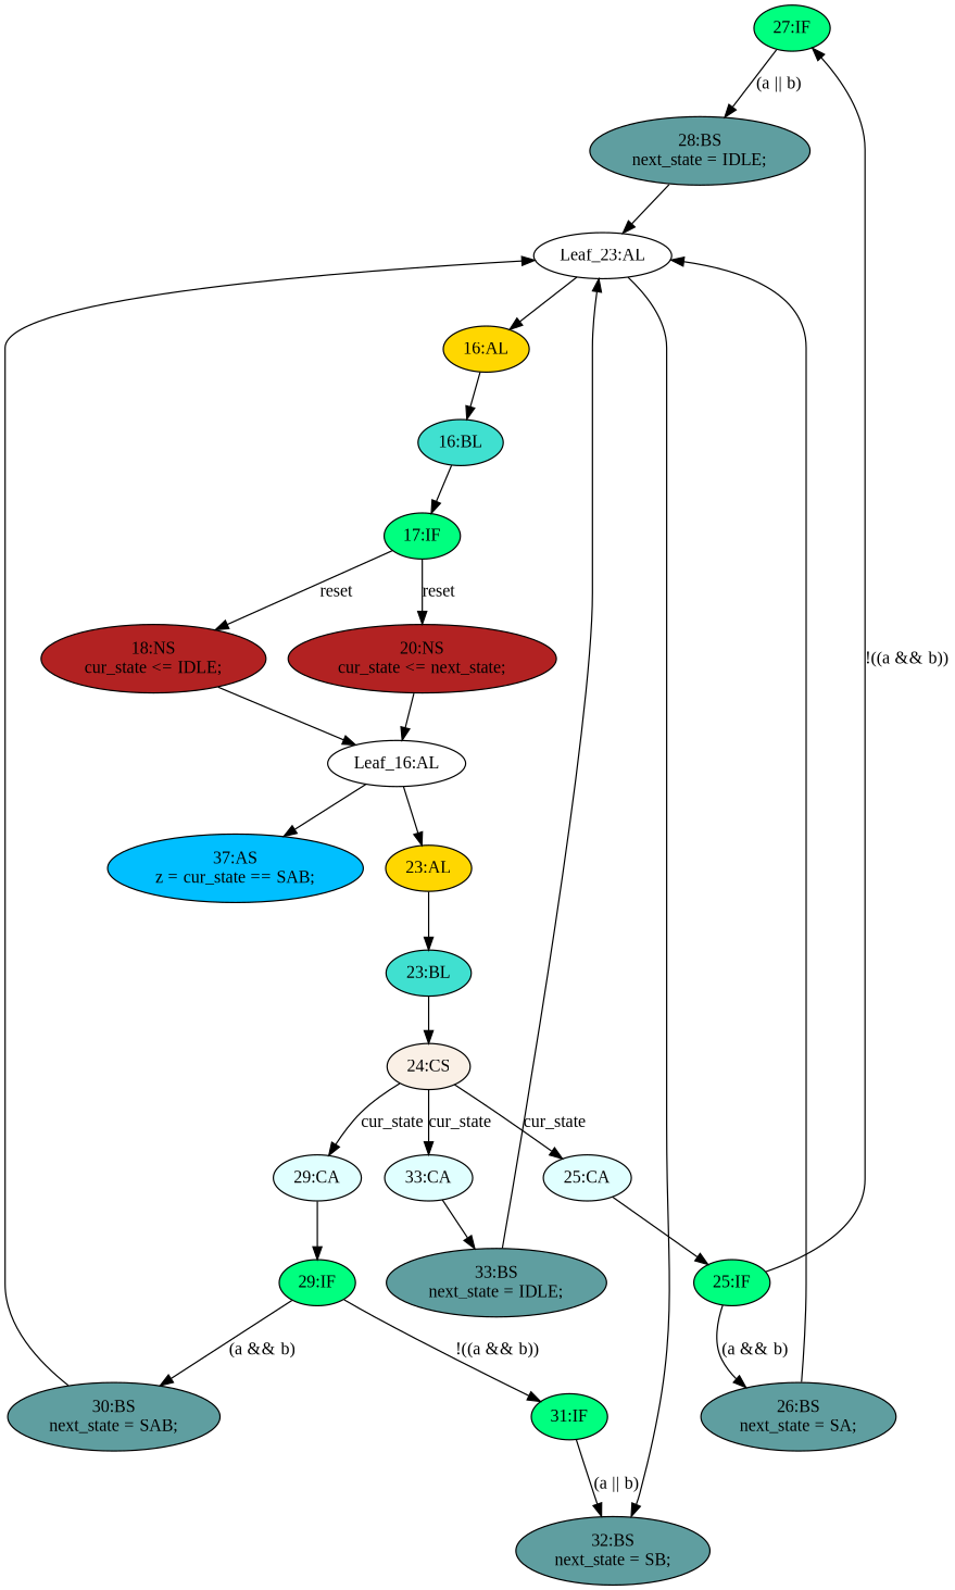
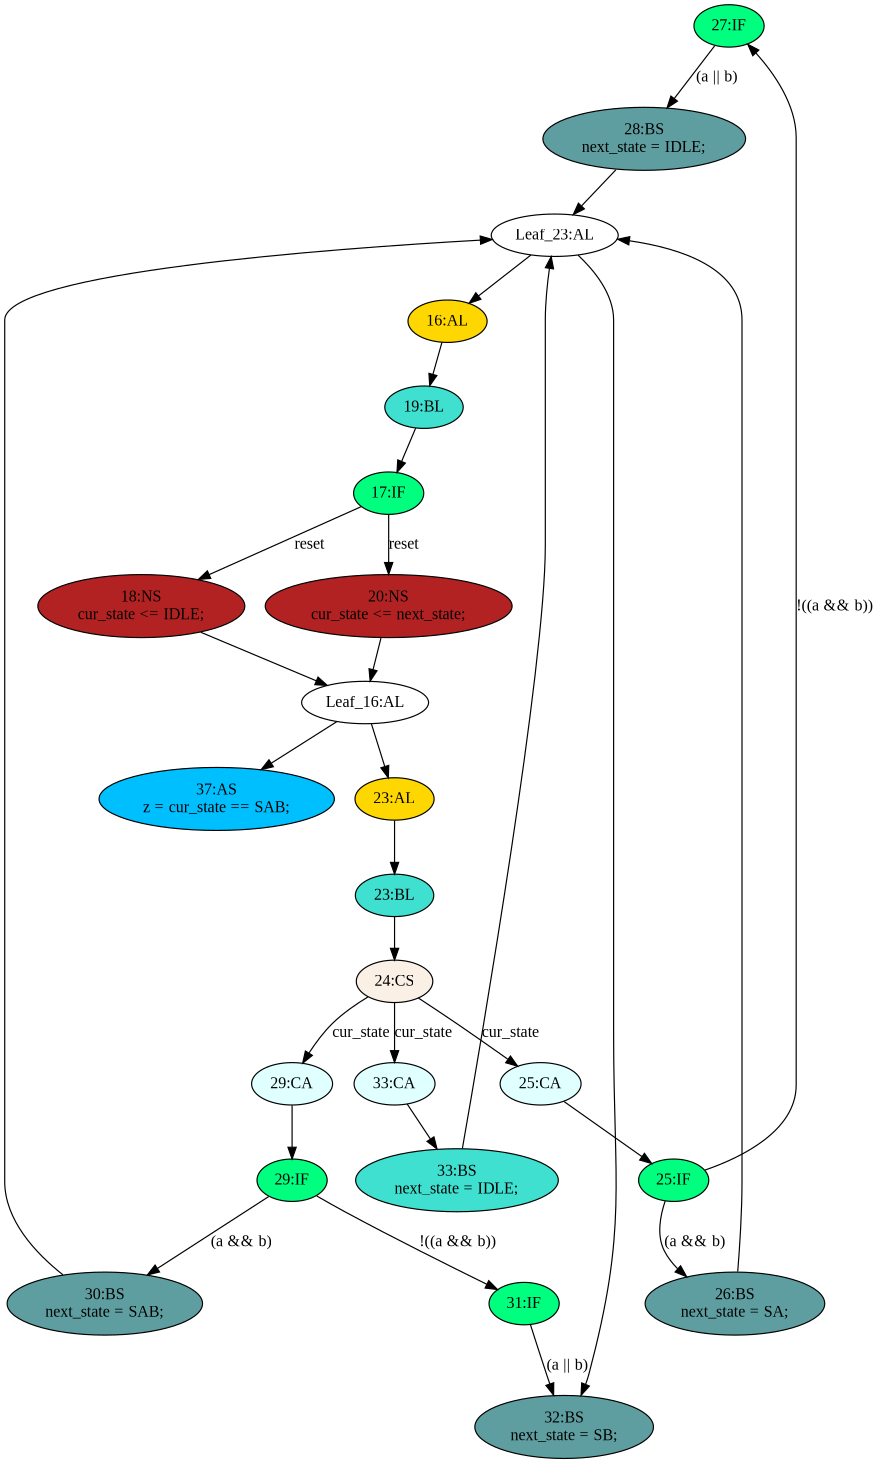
  strict digraph {
    fontname="Liberation Serif"
    node [fillcolor=springgreen fontname="Liberation Serif" statements="[]" style=filled typ=IfStatement]
    edge [cond="[]" fontname="Liberation Serif" lineno=None]
    n1 [ast="<pyverilog.vparser.ast.IfStatement object at 0x7fdbd5eaa110>" label="27:IF"]
    n2 [ast="<pyverilog.vparser.ast.BlockingSubstitution object at 0x7fdbd5e46150>" fillcolor=cadetblue label="28:BS\nnext_state = IDLE;" statements="[<pyverilog.vparser.ast.BlockingSubstitution object at 0x7fdbd5e46150>]" typ=BlockingSubstitution]
    n3 [def_var="['next_state']" label="Leaf_23:AL" fillcolor="" statements="" style="" typ=""]
    n4 [ast="<pyverilog.vparser.ast.BlockingSubstitution object at 0x7fdbd5a98d90>" fillcolor=cadetblue label="32:BS\nnext_state = SB;" statements="[<pyverilog.vparser.ast.BlockingSubstitution object at 0x7fdbd5a98d90>]" typ=BlockingSubstitution]
    n5 [ast="<pyverilog.vparser.ast.Always object at 0x7fdbd5be3890>" clk_sens=True fillcolor=gold label="16:AL" sens="['clk', 'reset']" typ=Always use_var="['reset', 'next_state']"]
    n6 [ast="<pyverilog.vparser.ast.IfStatement object at 0x7fdbd5a98c90>" label="29:IF"]
    n7 [ast="<pyverilog.vparser.ast.BlockingSubstitution object at 0x7fdbd5a98cd0>" fillcolor=cadetblue label="30:BS\nnext_state = SAB;" statements="[<pyverilog.vparser.ast.BlockingSubstitution object at 0x7fdbd5a98cd0>]" typ=BlockingSubstitution]
    n8 [ast="<pyverilog.vparser.ast.IfStatement object at 0x7fdbd5a98810>" label="31:IF"]
    n9 [def_var="['cur_state']" label="Leaf_16:AL" fillcolor="" statements="" style="" typ=""]
    n10 [ast="<pyverilog.vparser.ast.Assign object at 0x7fdbd5a98fd0>" def_var="['z']" fillcolor=deepskyblue label="37:AS\nz = cur_state == SAB;" typ=Assign use_var="['cur_state']"]
    n11 [ast="<pyverilog.vparser.ast.Always object at 0x7fdbd5be6e90>" clk_sens=False fillcolor=gold label="23:AL" sens="['cur_state', 'a', 'b']" typ=Always use_var="['a', 'cur_state', 'b']"]
    n12 [ast="<pyverilog.vparser.ast.Block object at 0x7fdbd5be6850>" fillcolor=turquoise label="23:BL" typ=Block]
    n13 [ast="<pyverilog.vparser.ast.CaseStatement object at 0x7fdbd73ff450>" fillcolor=linen label="24:CS" typ=CaseStatement]
-   n14 [ast="<pyverilog.vparser.ast.Block object at 0x7fdbd5be3ed0>" fillcolor=turquoise label="16:BL" typ=Block]
+   n14 [ast="<pyverilog.vparser.ast.Block object at 0x7fdbd5be3ed0>" fillcolor=turquoise label="19:BL" typ=Block]
    n15 [ast="<pyverilog.vparser.ast.Case object at 0x7fdbd5a98350>" fillcolor=lightcyan label="33:CA" typ=Case]
    n16 [ast="<pyverilog.vparser.ast.Case object at 0x7fdbd5be6650>" fillcolor=lightcyan label="25:CA" typ=Case]
    n17 [ast="<pyverilog.vparser.ast.Case object at 0x7fdbd5f5ee50>" fillcolor=lightcyan label="29:CA" typ=Case]
-   n18 [ast="<pyverilog.vparser.ast.BlockingSubstitution object at 0x7fdbd5a98890>" fillcolor=cadetblue label="33:BS\nnext_state = IDLE;" statements="[<pyverilog.vparser.ast.BlockingSubstitution object at 0x7fdbd5a98890>]" typ=BlockingSubstitution]
+   n18 [ast="<pyverilog.vparser.ast.BlockingSubstitution object at 0x7fdbd5a98890>" fillcolor=turquoise label="33:BS\nnext_state = IDLE;" statements="[<pyverilog.vparser.ast.BlockingSubstitution object at 0x7fdbd5a98890>]" typ=BlockingSubstitution]
    n19 [ast="<pyverilog.vparser.ast.IfStatement object at 0x7fdbd92a4190>" label="25:IF"]
    n20 [ast="<pyverilog.vparser.ast.BlockingSubstitution object at 0x7fdbd9d45d10>" fillcolor=cadetblue label="26:BS\nnext_state = SA;" statements="[<pyverilog.vparser.ast.BlockingSubstitution object at 0x7fdbd9d45d10>]" typ=BlockingSubstitution]
    n21 [ast="<pyverilog.vparser.ast.NonblockingSubstitution object at 0x7fdbd5bf1250>" fillcolor=firebrick label="20:NS\ncur_state <= next_state;" statements="[<pyverilog.vparser.ast.NonblockingSubstitution object at 0x7fdbd5bf1250>]" typ=NonblockingSubstitution]
    n22 [ast="<pyverilog.vparser.ast.IfStatement object at 0x7fdbd5b8ebd0>" label="17:IF"]
    n23 [ast="<pyverilog.vparser.ast.NonblockingSubstitution object at 0x7fdbd5b8e4d0>" fillcolor=firebrick label="18:NS\ncur_state <= IDLE;" statements="[<pyverilog.vparser.ast.NonblockingSubstitution object at 0x7fdbd5b8e4d0>]" typ=NonblockingSubstitution]
    n1 -> n2 [cond="['a', 'b']" label="(a || b)" lineno=27]
    n2 -> n3
    n3 -> n4
    n3 -> n5 [cond="" lineno=""]
    n5 -> n14
    n6 -> n7 [cond="['a', 'b']" label="(a && b)" lineno=29]
    n6 -> n8 [cond="['a', 'b']" label="!((a && b))" lineno=29]
    n7 -> n3
    n8 -> n4 [cond="['a', 'b']" label="(a || b)" lineno=31]
    n9 -> n10 [cond="" lineno=""]
    n9 -> n11 [cond="" lineno=""]
    n11 -> n12
    n12 -> n13
    n13 -> n15 [cond="['cur_state']" label=cur_state lineno=24]
    n13 -> n16 [cond="['cur_state']" label=cur_state lineno=24]
    n13 -> n17 [cond="['cur_state']" label=cur_state lineno=24]
    n14 -> n22
    n15 -> n18
    n16 -> n19
    n17 -> n6
    n18 -> n3
    n19 -> n1 [cond="['a', 'b']" label="!((a && b))" lineno=25]
    n19 -> n20 [cond="['a', 'b']" label="(a && b)" lineno=25]
    n20 -> n3
    n21 -> n9
    n22 -> n21 [cond="['reset']" label=reset lineno=17]
    n22 -> n23 [cond="['reset']" label=reset lineno=17]
    n23 -> n9
  }
